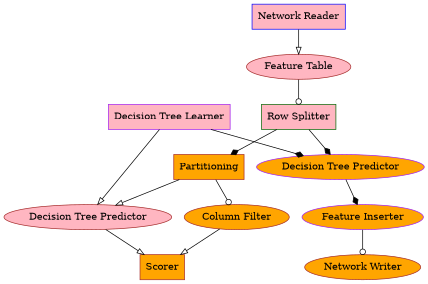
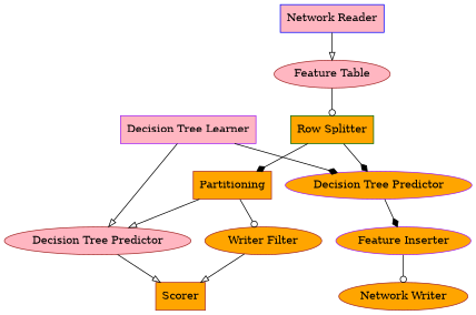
  digraph {
    rankdir=TB
    node [color=brown fillcolor=orange shape=ellipse style=filled]
    edge [arrowhead=onormal]
    n1 [fillcolor=lightpink label="Feature Table"]
-   n2 [color=darkgreen fillcolor=lightpink label="Row Splitter" shape=box]
+   n2 [color=darkgreen label="Row Splitter" shape=box]
    n3 [label=Partitioning shape=box]
    n4 [color=purple label="Decision Tree Predictor"]
-   n5 [label="Column Filter"]
+   n5 [label="Writer Filter"]
    n6 [fillcolor=lightpink label="Decision Tree Predictor"]
    n7 [label=Scorer shape=box]
    n8 [color=purple fillcolor=lightpink label="Decision Tree Learner" shape=box]
    n9 [color=purple label="Feature Inserter"]
    n10 [label="Network Writer"]
    n11 [color=blue fillcolor=lightpink label="Network Reader" shape=box]
    n1 -> n2 [arrowhead=odot]
    n2 -> n3 [arrowhead=diamond]
    n2 -> n4 [arrowhead=diamond]
    n3 -> n5 [arrowhead=odot]
    n3 -> n6
    n4 -> n9 [arrowhead=diamond]
    n5 -> n7
    n6 -> n7
    n8 -> n4 [arrowhead=diamond]
    n8 -> n6
    n9 -> n10 [arrowhead=odot]
    n11 -> n1
  }
